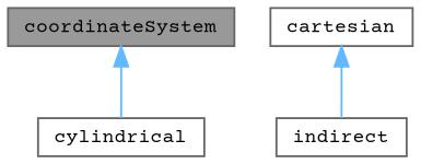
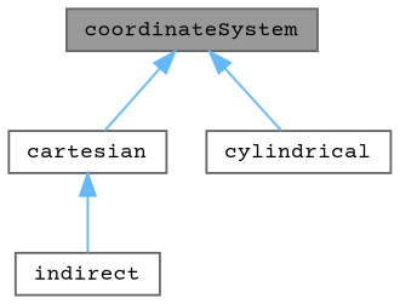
  digraph {
    fontname="Courier Prime"
    node [color=gray40 fillcolor=white fontname="Courier Prime" fontsize=10 shape=box style=filled]
    edge [color=steelblue1 dir=back fontname="Courier Prime" fontsize=10 labelfontname=Helvetica labelfontsize=10 style=solid]
    n1 [fillcolor=grey60 fontcolor=black height=0.2 label=coordinateSystem width=0.4]
    n2 [height=0.2 label=cartesian width=0.4]
    n3 [height=0.2 label=cylindrical width=0.4]
    n4 [height=0.2 label=indirect width=0.4]
+   n1 -> n2
    n1 -> n3
    n2 -> n4
  }
